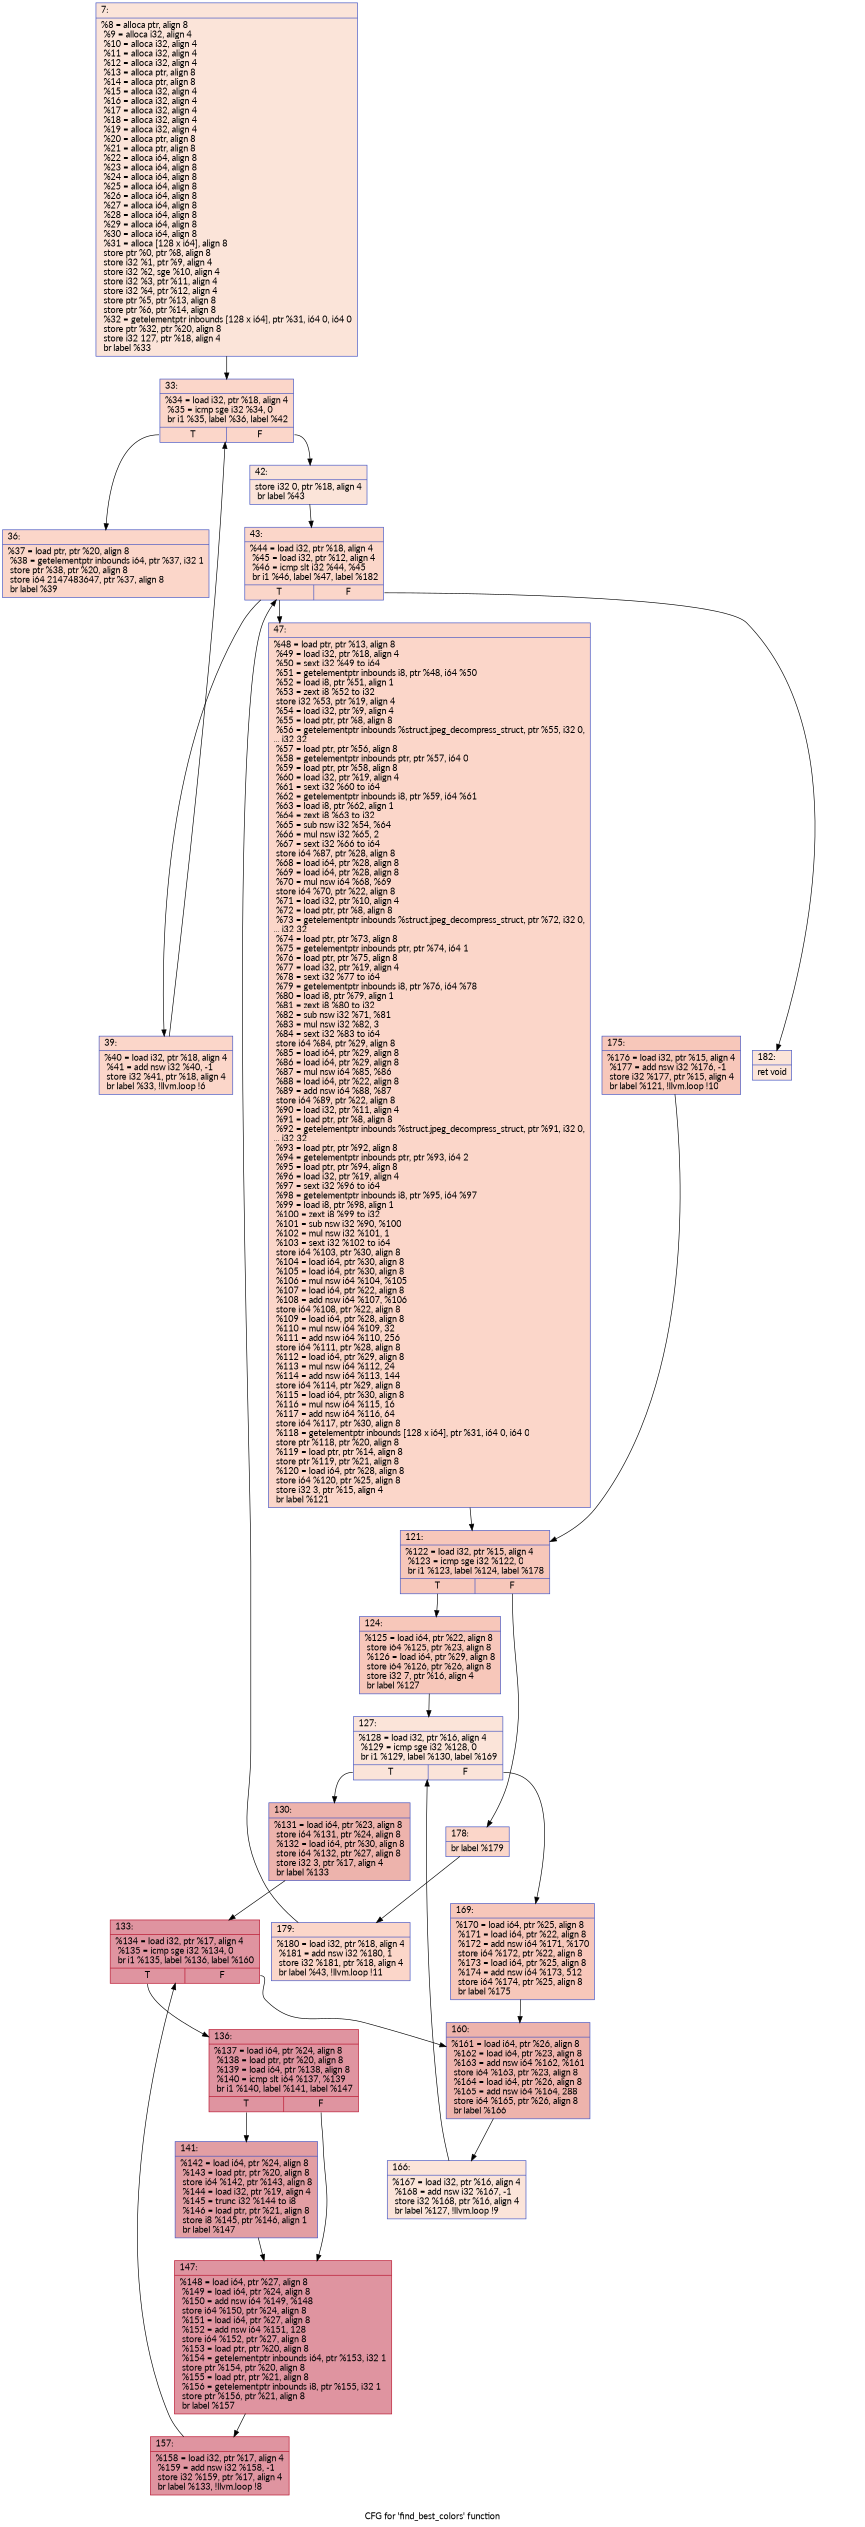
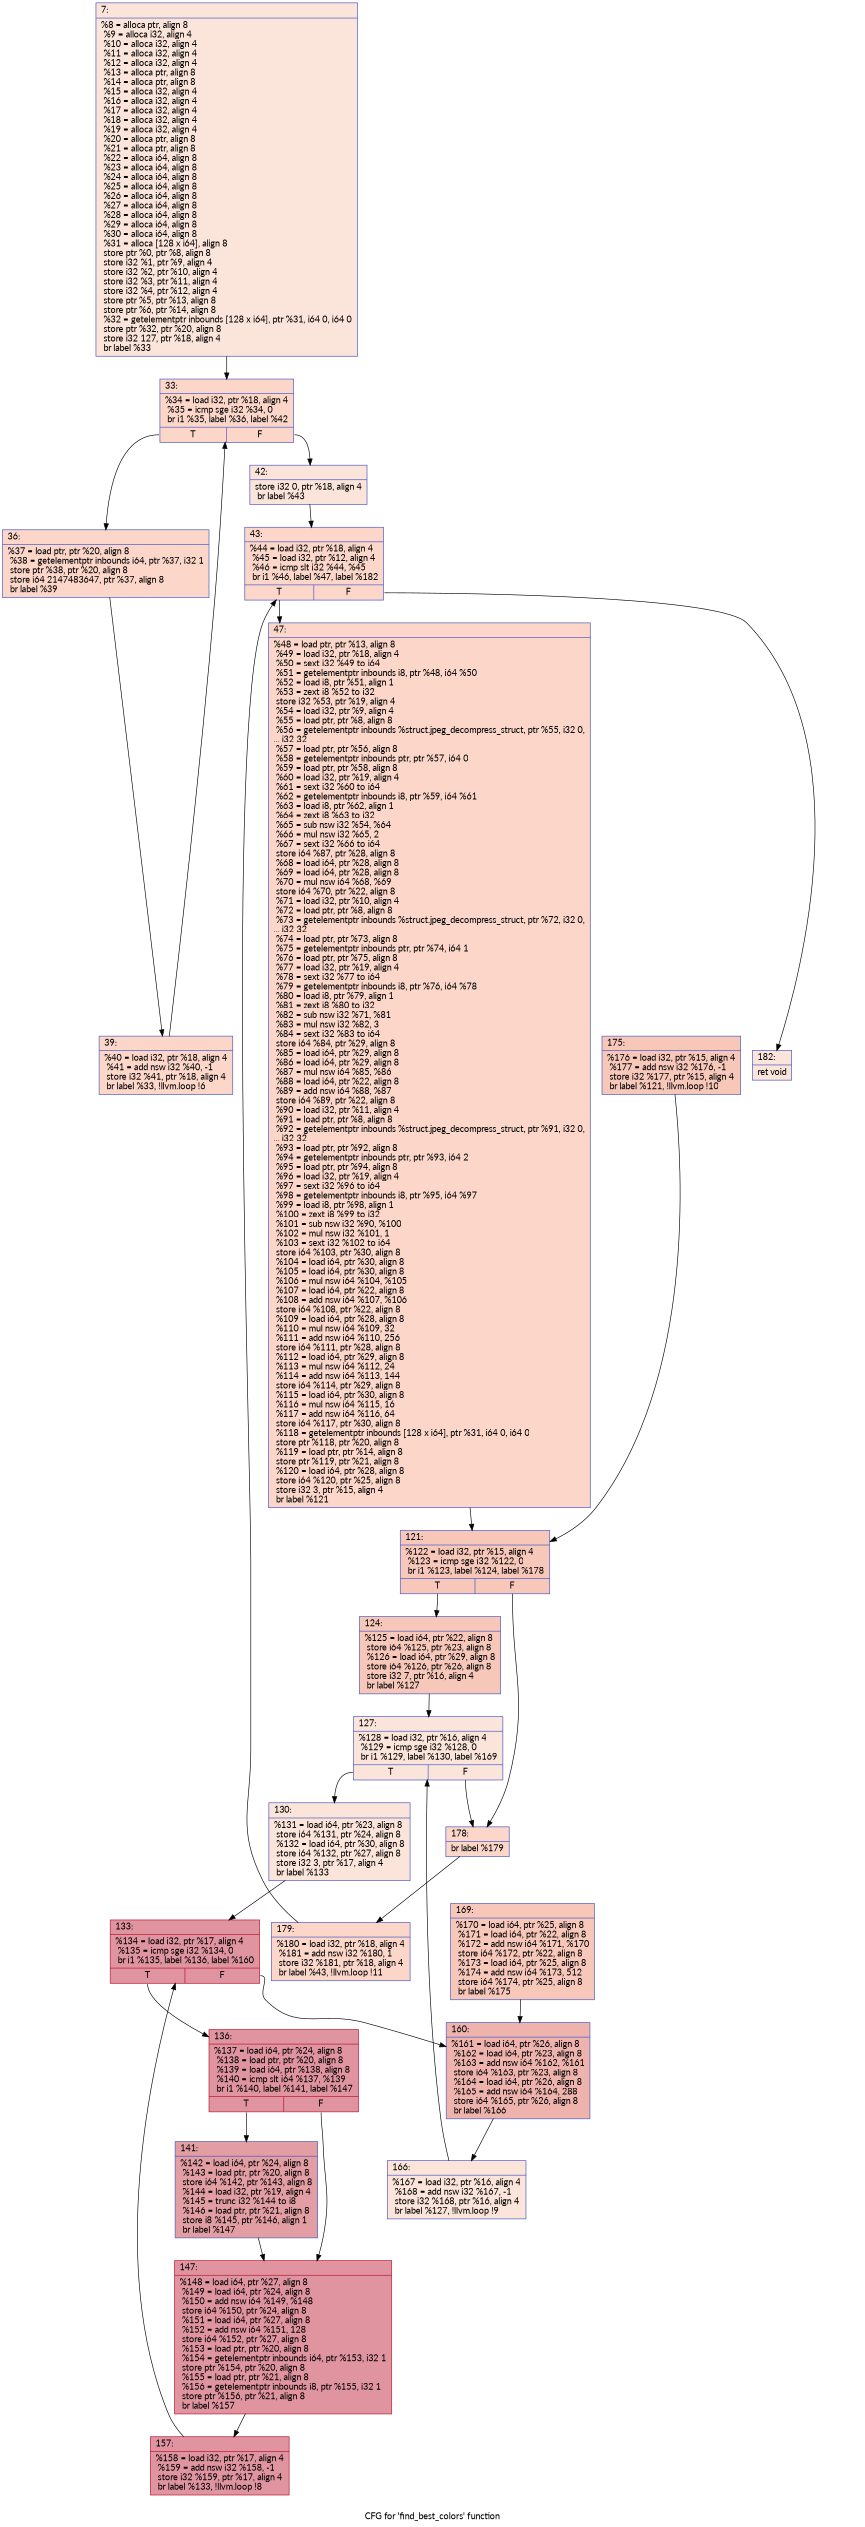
  digraph {
    fontname=Lato
    label="CFG for 'find_best_colors' function"
    node [color="#3d50c3ff" fillcolor="#f6a38570" fontname=Lato shape=record style=filled]
    edge [fontname=Lato]
-   n1 [fillcolor="#f5c1a970" label="{7:\l|  %8 = alloca ptr, align 8\l  %9 = alloca i32, align 4\l  %10 = alloca i32, align 4\l  %11 = alloca i32, align 4\l  %12 = alloca i32, align 4\l  %13 = alloca ptr, align 8\l  %14 = alloca ptr, align 8\l  %15 = alloca i32, align 4\l  %16 = alloca i32, align 4\l  %17 = alloca i32, align 4\l  %18 = alloca i32, align 4\l  %19 = alloca i32, align 4\l  %20 = alloca ptr, align 8\l  %21 = alloca ptr, align 8\l  %22 = alloca i64, align 8\l  %23 = alloca i64, align 8\l  %24 = alloca i64, align 8\l  %25 = alloca i64, align 8\l  %26 = alloca i64, align 8\l  %27 = alloca i64, align 8\l  %28 = alloca i64, align 8\l  %29 = alloca i64, align 8\l  %30 = alloca i64, align 8\l  %31 = alloca [128 x i64], align 8\l  store ptr %0, ptr %8, align 8\l  store i32 %1, ptr %9, align 4\l  store i32 %2, sge %10, align 4\l  store i32 %3, ptr %11, align 4\l  store i32 %4, ptr %12, align 4\l  store ptr %5, ptr %13, align 8\l  store ptr %6, ptr %14, align 8\l  %32 = getelementptr inbounds [128 x i64], ptr %31, i64 0, i64 0\l  store ptr %32, ptr %20, align 8\l  store i32 127, ptr %18, align 4\l  br label %33\l}"]
+   n1 [fillcolor="#f5c1a970" label="{7:\l|  %8 = alloca ptr, align 8\l  %9 = alloca i32, align 4\l  %10 = alloca i32, align 4\l  %11 = alloca i32, align 4\l  %12 = alloca i32, align 4\l  %13 = alloca ptr, align 8\l  %14 = alloca ptr, align 8\l  %15 = alloca i32, align 4\l  %16 = alloca i32, align 4\l  %17 = alloca i32, align 4\l  %18 = alloca i32, align 4\l  %19 = alloca i32, align 4\l  %20 = alloca ptr, align 8\l  %21 = alloca ptr, align 8\l  %22 = alloca i64, align 8\l  %23 = alloca i64, align 8\l  %24 = alloca i64, align 8\l  %25 = alloca i64, align 8\l  %26 = alloca i64, align 8\l  %27 = alloca i64, align 8\l  %28 = alloca i64, align 8\l  %29 = alloca i64, align 8\l  %30 = alloca i64, align 8\l  %31 = alloca [128 x i64], align 8\l  store ptr %0, ptr %8, align 8\l  store i32 %1, ptr %9, align 4\l  store i32 %2, ptr %10, align 4\l  store i32 %3, ptr %11, align 4\l  store i32 %4, ptr %12, align 4\l  store ptr %5, ptr %13, align 8\l  store ptr %6, ptr %14, align 8\l  %32 = getelementptr inbounds [128 x i64], ptr %31, i64 0, i64 0\l  store ptr %32, ptr %20, align 8\l  store i32 127, ptr %18, align 4\l  br label %33\l}"]
    n2 [label="{33:\l|  %34 = load i32, ptr %18, align 4\l  %35 = icmp sge i32 %34, 0\l  br i1 %35, label %36, label %42\l|{<s0>T|<s1>F}}"]
    n3 [label="{36:\l|  %37 = load ptr, ptr %20, align 8\l  %38 = getelementptr inbounds i64, ptr %37, i32 1\l  store ptr %38, ptr %20, align 8\l  store i64 2147483647, ptr %37, align 8\l  br label %39\l}"]
    n4 [fillcolor="#f5c1a970" label="{42:\l|  store i32 0, ptr %18, align 4\l  br label %43\l}"]
    n5 [label="{39:\l|  %40 = load i32, ptr %18, align 4\l  %41 = add nsw i32 %40, -1\l  store i32 %41, ptr %18, align 4\l  br label %33, !llvm.loop !6\l}"]
    n6 [label="{43:\l|  %44 = load i32, ptr %18, align 4\l  %45 = load i32, ptr %12, align 4\l  %46 = icmp slt i32 %44, %45\l  br i1 %46, label %47, label %182\l|{<s0>T|<s1>F}}"]
    n7 [label="{47:\l|  %48 = load ptr, ptr %13, align 8\l  %49 = load i32, ptr %18, align 4\l  %50 = sext i32 %49 to i64\l  %51 = getelementptr inbounds i8, ptr %48, i64 %50\l  %52 = load i8, ptr %51, align 1\l  %53 = zext i8 %52 to i32\l  store i32 %53, ptr %19, align 4\l  %54 = load i32, ptr %9, align 4\l  %55 = load ptr, ptr %8, align 8\l  %56 = getelementptr inbounds %struct.jpeg_decompress_struct, ptr %55, i32 0,\l... i32 32\l  %57 = load ptr, ptr %56, align 8\l  %58 = getelementptr inbounds ptr, ptr %57, i64 0\l  %59 = load ptr, ptr %58, align 8\l  %60 = load i32, ptr %19, align 4\l  %61 = sext i32 %60 to i64\l  %62 = getelementptr inbounds i8, ptr %59, i64 %61\l  %63 = load i8, ptr %62, align 1\l  %64 = zext i8 %63 to i32\l  %65 = sub nsw i32 %54, %64\l  %66 = mul nsw i32 %65, 2\l  %67 = sext i32 %66 to i64\l  store i64 %87, ptr %28, align 8\l  %68 = load i64, ptr %28, align 8\l  %69 = load i64, ptr %28, align 8\l  %70 = mul nsw i64 %68, %69\l  store i64 %70, ptr %22, align 8\l  %71 = load i32, ptr %10, align 4\l  %72 = load ptr, ptr %8, align 8\l  %73 = getelementptr inbounds %struct.jpeg_decompress_struct, ptr %72, i32 0,\l... i32 32\l  %74 = load ptr, ptr %73, align 8\l  %75 = getelementptr inbounds ptr, ptr %74, i64 1\l  %76 = load ptr, ptr %75, align 8\l  %77 = load i32, ptr %19, align 4\l  %78 = sext i32 %77 to i64\l  %79 = getelementptr inbounds i8, ptr %76, i64 %78\l  %80 = load i8, ptr %79, align 1\l  %81 = zext i8 %80 to i32\l  %82 = sub nsw i32 %71, %81\l  %83 = mul nsw i32 %82, 3\l  %84 = sext i32 %83 to i64\l  store i64 %84, ptr %29, align 8\l  %85 = load i64, ptr %29, align 8\l  %86 = load i64, ptr %29, align 8\l  %87 = mul nsw i64 %85, %86\l  %88 = load i64, ptr %22, align 8\l  %89 = add nsw i64 %88, %87\l  store i64 %89, ptr %22, align 8\l  %90 = load i32, ptr %11, align 4\l  %91 = load ptr, ptr %8, align 8\l  %92 = getelementptr inbounds %struct.jpeg_decompress_struct, ptr %91, i32 0,\l... i32 32\l  %93 = load ptr, ptr %92, align 8\l  %94 = getelementptr inbounds ptr, ptr %93, i64 2\l  %95 = load ptr, ptr %94, align 8\l  %96 = load i32, ptr %19, align 4\l  %97 = sext i32 %96 to i64\l  %98 = getelementptr inbounds i8, ptr %95, i64 %97\l  %99 = load i8, ptr %98, align 1\l  %100 = zext i8 %99 to i32\l  %101 = sub nsw i32 %90, %100\l  %102 = mul nsw i32 %101, 1\l  %103 = sext i32 %102 to i64\l  store i64 %103, ptr %30, align 8\l  %104 = load i64, ptr %30, align 8\l  %105 = load i64, ptr %30, align 8\l  %106 = mul nsw i64 %104, %105\l  %107 = load i64, ptr %22, align 8\l  %108 = add nsw i64 %107, %106\l  store i64 %108, ptr %22, align 8\l  %109 = load i64, ptr %28, align 8\l  %110 = mul nsw i64 %109, 32\l  %111 = add nsw i64 %110, 256\l  store i64 %111, ptr %28, align 8\l  %112 = load i64, ptr %29, align 8\l  %113 = mul nsw i64 %112, 24\l  %114 = add nsw i64 %113, 144\l  store i64 %114, ptr %29, align 8\l  %115 = load i64, ptr %30, align 8\l  %116 = mul nsw i64 %115, 16\l  %117 = add nsw i64 %116, 64\l  store i64 %117, ptr %30, align 8\l  %118 = getelementptr inbounds [128 x i64], ptr %31, i64 0, i64 0\l  store ptr %118, ptr %20, align 8\l  %119 = load ptr, ptr %14, align 8\l  store ptr %119, ptr %21, align 8\l  %120 = load i64, ptr %28, align 8\l  store i64 %120, ptr %25, align 8\l  store i32 3, ptr %15, align 4\l  br label %121\l}"]
    n8 [fillcolor="#f5c1a970" label="{182:\l|  ret void\l}"]
    n9 [fillcolor="#ec7f6370" label="{121:\l|  %122 = load i32, ptr %15, align 4\l  %123 = icmp sge i32 %122, 0\l  br i1 %123, label %124, label %178\l|{<s0>T|<s1>F}}"]
    n10 [fillcolor="#ec7f6370" label="{124:\l|  %125 = load i64, ptr %22, align 8\l  store i64 %125, ptr %23, align 8\l  %126 = load i64, ptr %29, align 8\l  store i64 %126, ptr %26, align 8\l  store i32 7, ptr %16, align 4\l  br label %127\l}"]
    n11 [label="{178:\l|  br label %179\l}"]
    n12 [fillcolor="#f5c1a970" label="{127:\l|  %128 = load i32, ptr %16, align 4\l  %129 = icmp sge i32 %128, 0\l  br i1 %129, label %130, label %169\l|{<s0>T|<s1>F}}"]
    n13 [label="{179:\l|  %180 = load i32, ptr %18, align 4\l  %181 = add nsw i32 %180, 1\l  store i32 %181, ptr %18, align 4\l  br label %43, !llvm.loop !11\l}"]
-   n14 [fillcolor="#d6524470" label="{130:\l|  %131 = load i64, ptr %23, align 8\l  store i64 %131, ptr %24, align 8\l  %132 = load i64, ptr %30, align 8\l  store i64 %132, ptr %27, align 8\l  store i32 3, ptr %17, align 4\l  br label %133\l}"]
+   n14 [fillcolor="#f5c1a970" label="{130:\l|  %131 = load i64, ptr %23, align 8\l  store i64 %131, ptr %24, align 8\l  %132 = load i64, ptr %30, align 8\l  store i64 %132, ptr %27, align 8\l  store i32 3, ptr %17, align 4\l  br label %133\l}"]
    n15 [fillcolor="#ec7f6370" label="{169:\l|  %170 = load i64, ptr %25, align 8\l  %171 = load i64, ptr %22, align 8\l  %172 = add nsw i64 %171, %170\l  store i64 %172, ptr %22, align 8\l  %173 = load i64, ptr %25, align 8\l  %174 = add nsw i64 %173, 512\l  store i64 %174, ptr %25, align 8\l  br label %175\l}"]
    n16 [color="#b70d28ff" fillcolor="#b70d2870" label="{133:\l|  %134 = load i32, ptr %17, align 4\l  %135 = icmp sge i32 %134, 0\l  br i1 %135, label %136, label %160\l|{<s0>T|<s1>F}}"]
    n17 [fillcolor="#d6524470" label="{160:\l|  %161 = load i64, ptr %26, align 8\l  %162 = load i64, ptr %23, align 8\l  %163 = add nsw i64 %162, %161\l  store i64 %163, ptr %23, align 8\l  %164 = load i64, ptr %26, align 8\l  %165 = add nsw i64 %164, 288\l  store i64 %165, ptr %26, align 8\l  br label %166\l}"]
    n18 [color="#b70d28ff" fillcolor="#b70d2870" label="{136:\l|  %137 = load i64, ptr %24, align 8\l  %138 = load ptr, ptr %20, align 8\l  %139 = load i64, ptr %138, align 8\l  %140 = icmp slt i64 %137, %139\l  br i1 %140, label %141, label %147\l|{<s0>T|<s1>F}}"]
    n19 [fillcolor="#ec7f6370" label="{175:\l|  %176 = load i32, ptr %15, align 4\l  %177 = add nsw i32 %176, -1\l  store i32 %177, ptr %15, align 4\l  br label %121, !llvm.loop !10\l}"]
    n20 [fillcolor="#be242e70" label="{141:\l|  %142 = load i64, ptr %24, align 8\l  %143 = load ptr, ptr %20, align 8\l  store i64 %142, ptr %143, align 8\l  %144 = load i32, ptr %19, align 4\l  %145 = trunc i32 %144 to i8\l  %146 = load ptr, ptr %21, align 8\l  store i8 %145, ptr %146, align 1\l  br label %147\l}"]
    n21 [color="#b70d28ff" fillcolor="#b70d2870" label="{147:\l|  %148 = load i64, ptr %27, align 8\l  %149 = load i64, ptr %24, align 8\l  %150 = add nsw i64 %149, %148\l  store i64 %150, ptr %24, align 8\l  %151 = load i64, ptr %27, align 8\l  %152 = add nsw i64 %151, 128\l  store i64 %152, ptr %27, align 8\l  %153 = load ptr, ptr %20, align 8\l  %154 = getelementptr inbounds i64, ptr %153, i32 1\l  store ptr %154, ptr %20, align 8\l  %155 = load ptr, ptr %21, align 8\l  %156 = getelementptr inbounds i8, ptr %155, i32 1\l  store ptr %156, ptr %21, align 8\l  br label %157\l}"]
    n22 [fillcolor="#f5c1a970" label="{166:\l|  %167 = load i32, ptr %16, align 4\l  %168 = add nsw i32 %167, -1\l  store i32 %168, ptr %16, align 4\l  br label %127, !llvm.loop !9\l}"]
    n23 [color="#b70d28ff" fillcolor="#b70d2870" label="{157:\l|  %158 = load i32, ptr %17, align 4\l  %159 = add nsw i32 %158, -1\l  store i32 %159, ptr %17, align 4\l  br label %133, !llvm.loop !8\l}"]
    n1 -> n2
    n2 -> n3 [tailport=s0]
    n2 -> n4 [tailport=s1]
-   n6 -> n5
+   n3 -> n5
    n4 -> n6
    n5 -> n2
    n6 -> n7 [tailport=s0]
    n6 -> n8 [tailport=s1]
    n7 -> n9
    n9 -> n10 [tailport=s0]
    n9 -> n11 [tailport=s1]
    n10 -> n12
    n11 -> n13
    n12 -> n14 [tailport=s0]
-   n12 -> n15 [tailport=s1]
+   n12 -> n11 [tailport=s1]
    n13 -> n6
    n14 -> n16
    n15 -> n17
    n16 -> n17 [tailport=s1]
    n16 -> n18 [tailport=s0]
    n17 -> n22
    n18 -> n20 [tailport=s0]
    n18 -> n21 [tailport=s1]
    n19 -> n9
    n20 -> n21
    n21 -> n23
    n22 -> n12
    n23 -> n16
  }
